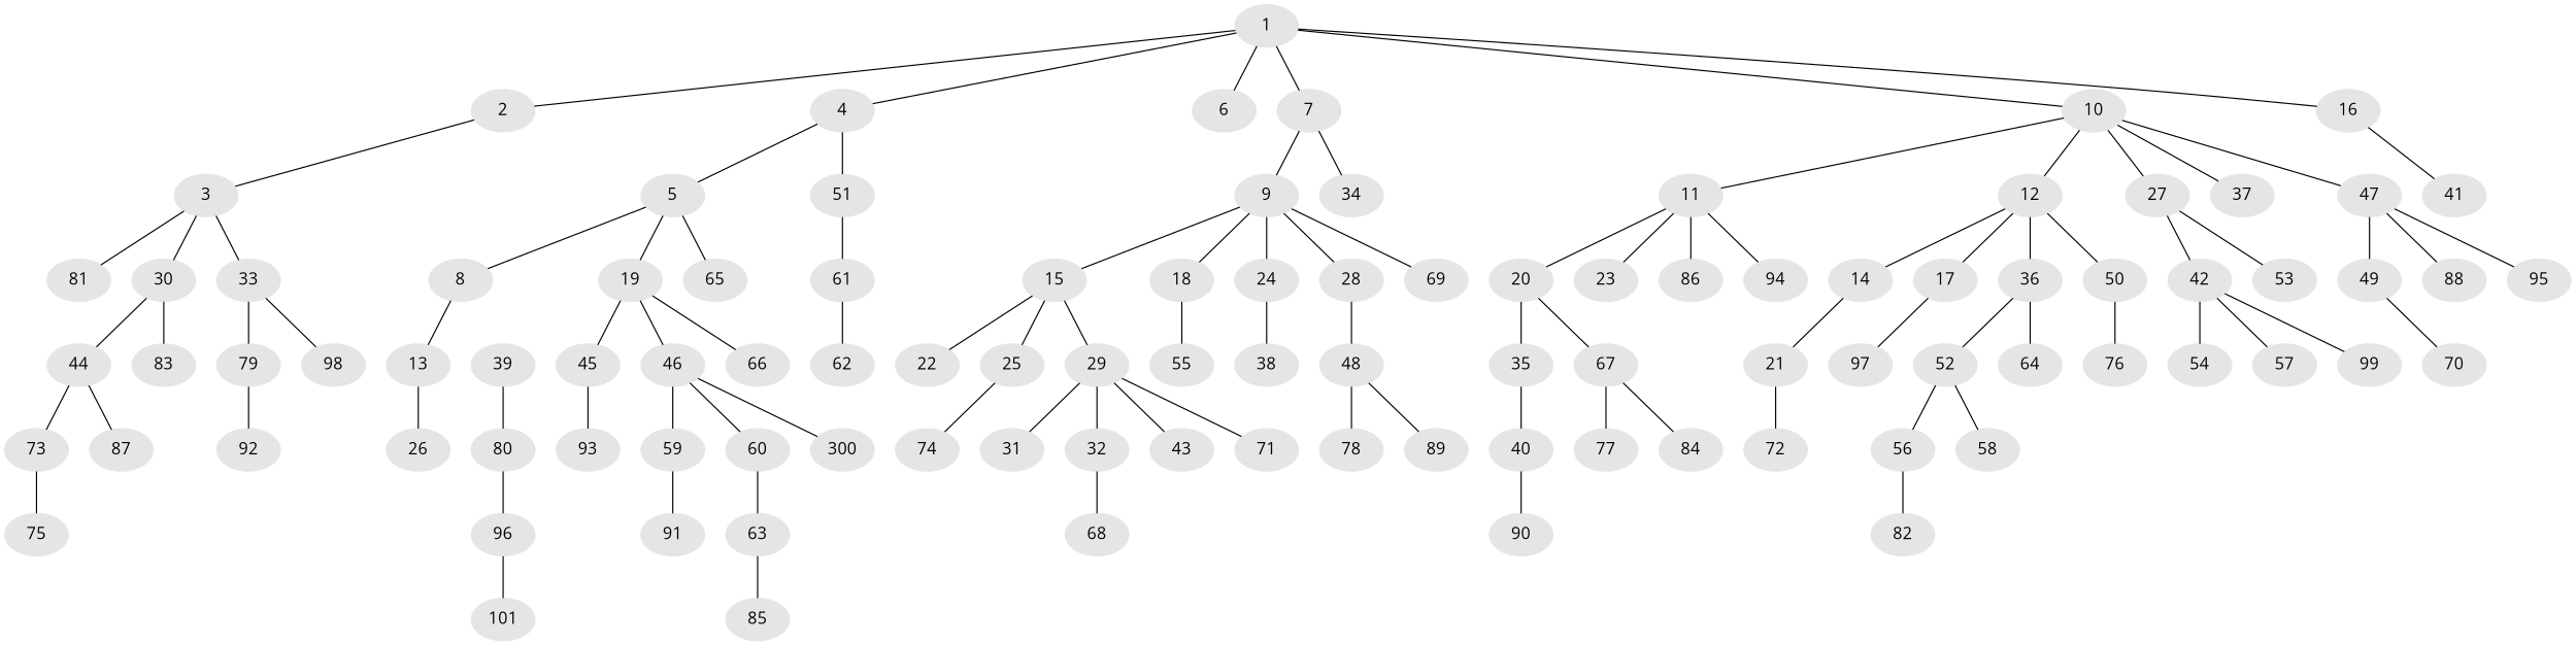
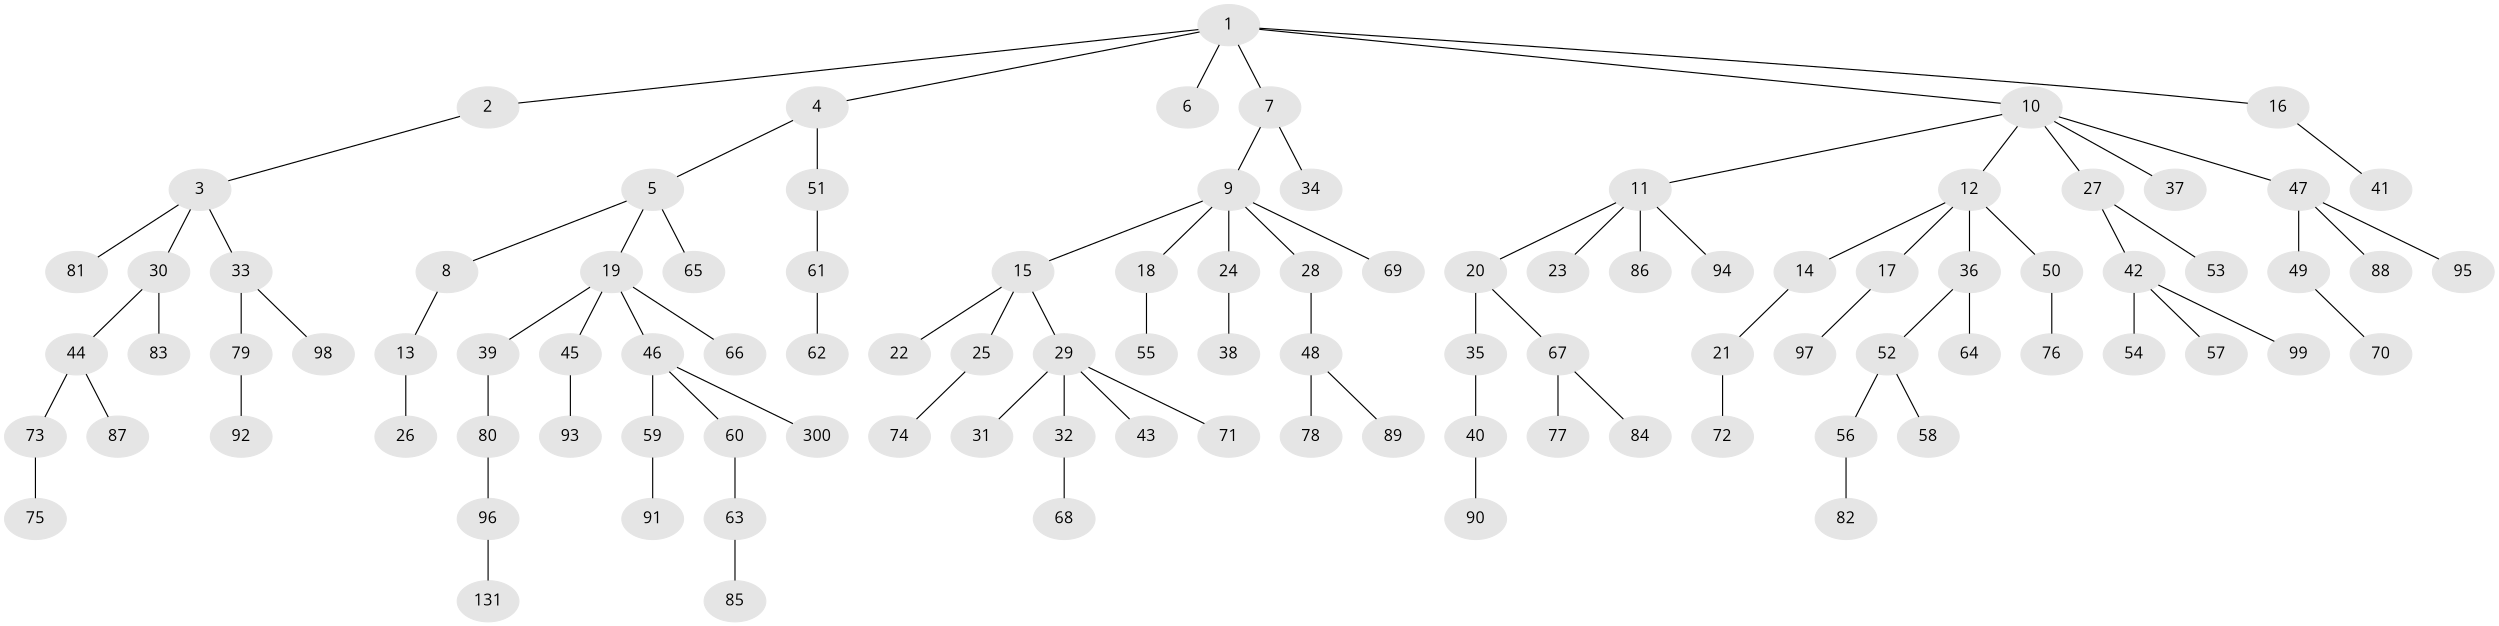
  graph {
    fontname="Open Sans"
    node [color=gray90 fontname="Open Sans" style=filled]
    edge [fontname="Open Sans"]
    1
    2
    4
    6
    7
    10
    16
    3
    5
    51
    9
    34
    11
    12
    27
    37
    47
    41
    81
    30
    33
    44
    83
    79
    98
    8
    19
    65
    61
    13
    39
    45
    46
    66
    15
    18
    24
    28
    69
    26
    22
    25
    29
    55
    38
    48
    20
    23
    86
    94
    14
    17
    36
    50
    42
    53
    49
    88
    95
    35
    67
    21
    97
    52
    64
    76
    72
    74
    31
    32
    43
    71
    80
    93
    59
    60
    n77 [label=300]
    40
    77
    84
    54
    57
    99
    78
    89
    68
    73
    87
    92
    90
    56
    58
    96
    75
    91
    63
    70
    62
    82
    85
-   101
+   101 [label=131]
    1 -- 2
    1 -- 4
    1 -- 6
    1 -- 7
    1 -- 10
    1 -- 16
    2 -- 3
    4 -- 5
    4 -- 51
    7 -- 9
    7 -- 34
    10 -- 11
    10 -- 12
    10 -- 27
    10 -- 37
    10 -- 47
    16 -- 41
    3 -- 81
    3 -- 30
    3 -- 33
    5 -- 8
    5 -- 19
    5 -- 65
    51 -- 61
    9 -- 15
    9 -- 18
    9 -- 24
    9 -- 28
    9 -- 69
    11 -- 20
    11 -- 23
    11 -- 86
    11 -- 94
    12 -- 14
    12 -- 17
    12 -- 36
    12 -- 50
    27 -- 42
    27 -- 53
    47 -- 49
    47 -- 88
    47 -- 95
    30 -- 44
    30 -- 83
    33 -- 79
    33 -- 98
    44 -- 73
    44 -- 87
    79 -- 92
    8 -- 13
+   19 -- 39
    19 -- 45
    19 -- 46
    19 -- 66
    61 -- 62
    13 -- 26
    39 -- 80
    45 -- 93
    46 -- 59
    46 -- 60
    46 -- n77
    15 -- 22
    15 -- 25
    15 -- 29
    18 -- 55
    24 -- 38
    28 -- 48
    25 -- 74
    29 -- 31
    29 -- 32
    29 -- 43
    29 -- 71
    48 -- 78
    48 -- 89
    20 -- 35
    20 -- 67
    14 -- 21
    17 -- 97
    36 -- 52
    36 -- 64
    50 -- 76
    42 -- 54
    42 -- 57
    42 -- 99
    49 -- 70
    35 -- 40
    67 -- 77
    67 -- 84
    21 -- 72
    52 -- 56
    52 -- 58
    32 -- 68
    80 -- 96
    59 -- 91
    60 -- 63
    40 -- 90
    73 -- 75
    56 -- 82
    96 -- 101
    63 -- 85
  }
